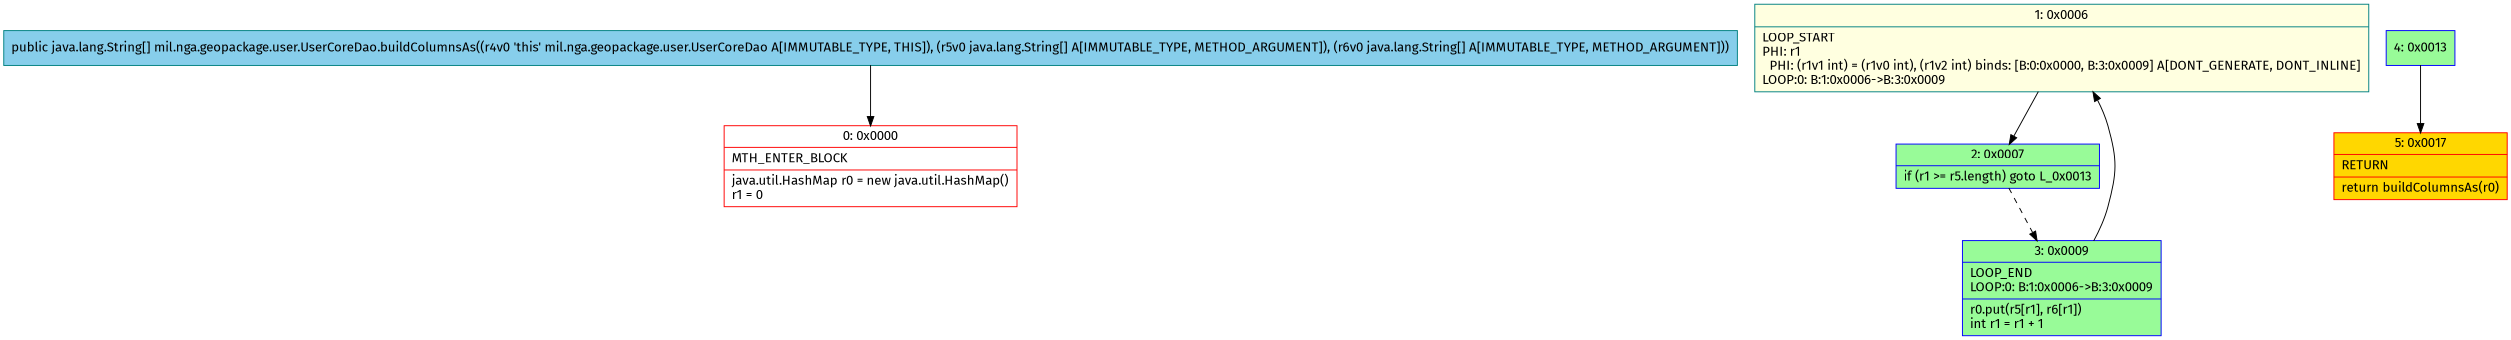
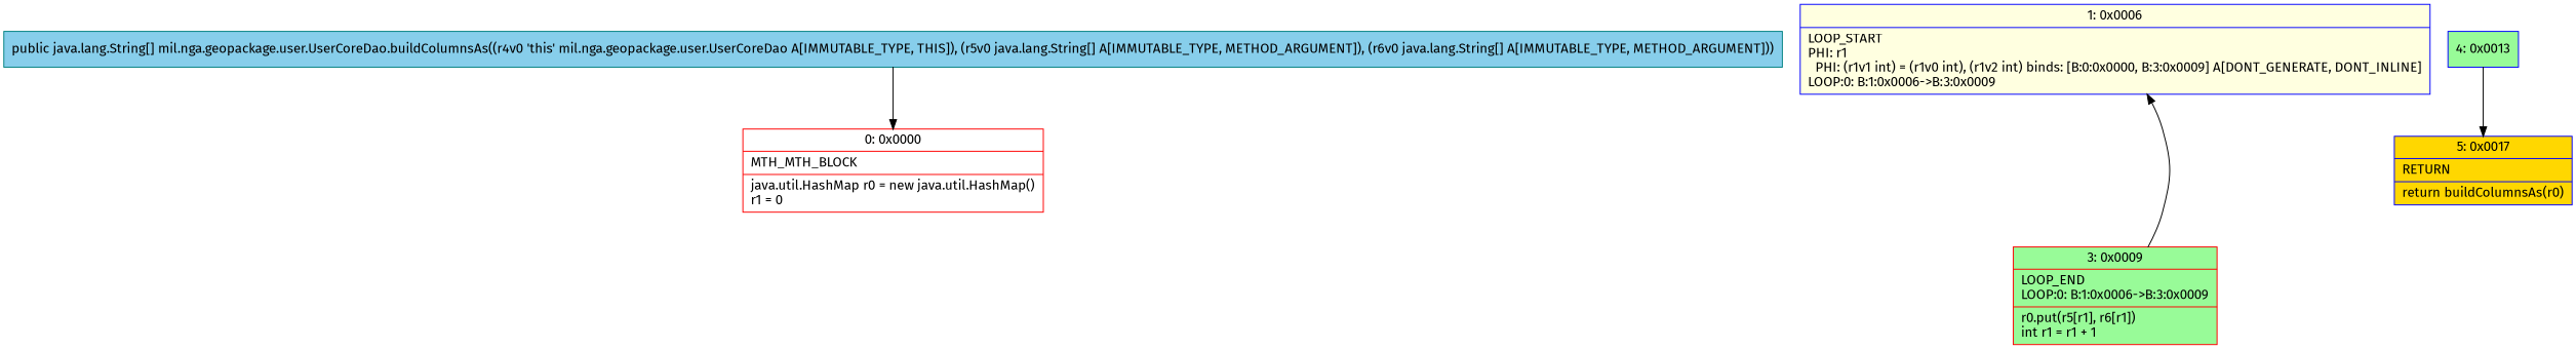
  digraph {
    fontname="Fira Sans"
    node [color=red fillcolor=palegreen fontname="Fira Sans" shape=record style=filled]
    edge [fontname="Fira Sans"]
-   n1 [fillcolor=white label="{0\:\ 0x0000|MTH_ENTER_BLOCK\l|java.util.HashMap r0 = new java.util.HashMap()\lr1 = 0\l}"]
-   n2 [color=teal fillcolor=lightyellow label="{1\:\ 0x0006|LOOP_START\lPHI: r1 \l  PHI: (r1v1 int) = (r1v0 int), (r1v2 int) binds: [B:0:0x0000, B:3:0x0009] A[DONT_GENERATE, DONT_INLINE]\lLOOP:0: B:1:0x0006\-\>B:3:0x0009\l}"]
-   n3 [color=blue label="{2\:\ 0x0007|if (r1 \>= r5.length) goto L_0x0013\l}"]
-   n4 [color=blue label="{3\:\ 0x0009|LOOP_END\lLOOP:0: B:1:0x0006\-\>B:3:0x0009\l|r0.put(r5[r1], r6[r1])\lint r1 = r1 + 1\l}"]
+   n1 [fillcolor=white label="{0\:\ 0x0000|MTH_MTH_BLOCK\l|java.util.HashMap r0 = new java.util.HashMap()\lr1 = 0\l}"]
+   n2 [color=blue fillcolor=lightyellow label="{1\:\ 0x0006|LOOP_START\lPHI: r1 \l  PHI: (r1v1 int) = (r1v0 int), (r1v2 int) binds: [B:0:0x0000, B:3:0x0009] A[DONT_GENERATE, DONT_INLINE]\lLOOP:0: B:1:0x0006\-\>B:3:0x0009\l}"]
+   n4 [label="{3\:\ 0x0009|LOOP_END\lLOOP:0: B:1:0x0006\-\>B:3:0x0009\l|r0.put(r5[r1], r6[r1])\lint r1 = r1 + 1\l}"]
    n5 [color=blue label="{4\:\ 0x0013}"]
-   n6 [fillcolor=gold label="{5\:\ 0x0017|RETURN\l|return buildColumnsAs(r0)\l}"]
+   n6 [color=blue fillcolor=gold label="{5\:\ 0x0017|RETURN\l|return buildColumnsAs(r0)\l}"]
    n7 [color=teal fillcolor=skyblue label="{public java.lang.String[] mil.nga.geopackage.user.UserCoreDao.buildColumnsAs((r4v0 'this' mil.nga.geopackage.user.UserCoreDao A[IMMUTABLE_TYPE, THIS]), (r5v0 java.lang.String[] A[IMMUTABLE_TYPE, METHOD_ARGUMENT]), (r6v0 java.lang.String[] A[IMMUTABLE_TYPE, METHOD_ARGUMENT])) }"]
-   n2 -> n3
-   n3 -> n4 [style=dashed]
    n4 -> n2
    n5 -> n6
    n7 -> n1
  }
